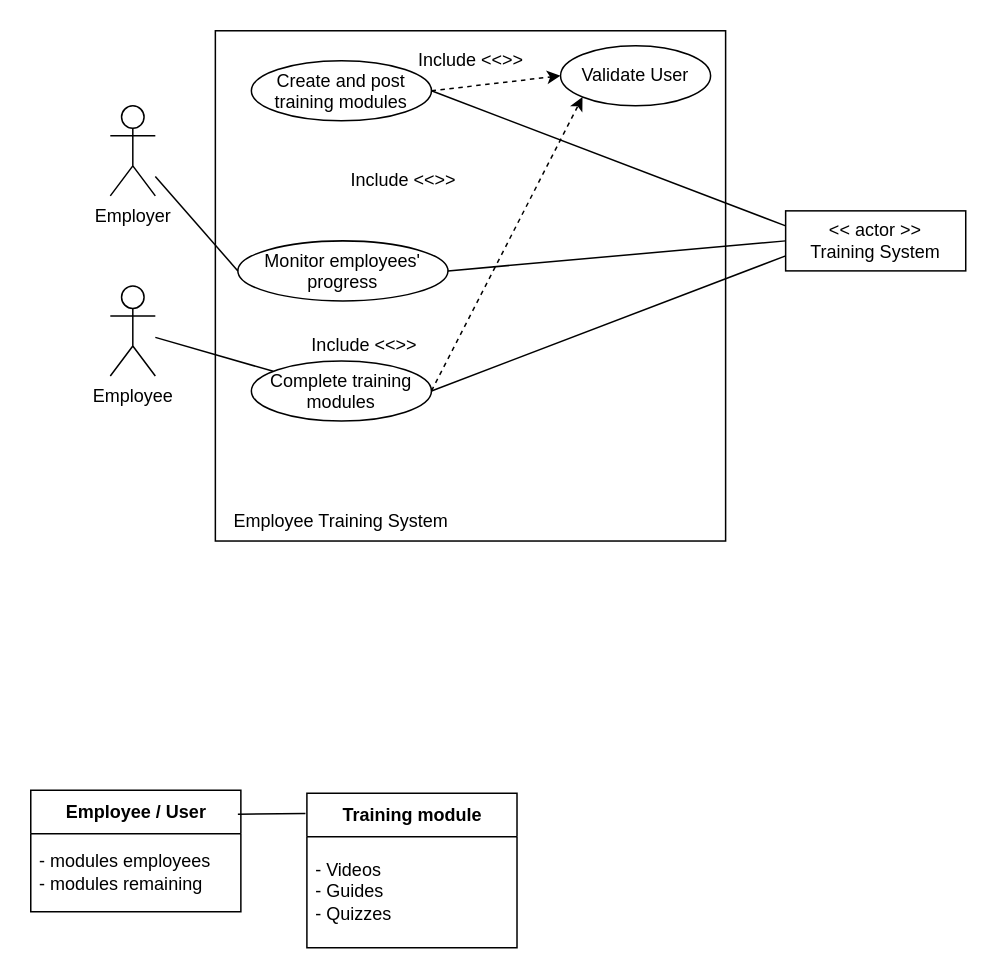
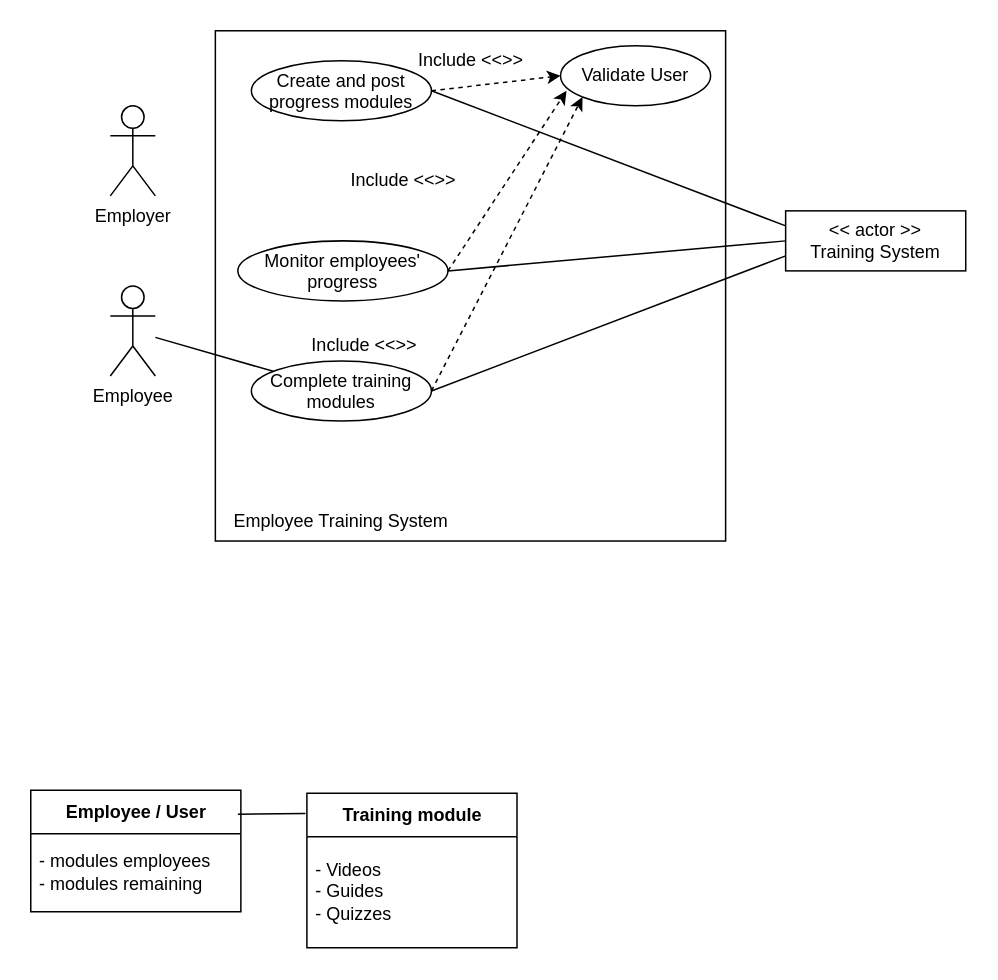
  <mxCell id="0" />
  <mxCell id="1" parent="0" />
  <mxCell id="2" value="" style="whiteSpace=wrap;html=1;aspect=fixed;" parent="1" vertex="1"><mxGeometry x="143" y="20" width="340" height="340" as="geometry" /></mxCell>
  <mxCell id="3" value="Employee Training System" style="text;html=1;strokeColor=none;fillColor=none;align=center;verticalAlign=middle;whiteSpace=wrap;rounded=0;" parent="1" vertex="1"><mxGeometry x="122" y="332" width="210" height="30" as="geometry" /></mxCell>
  <mxCell id="4" value="Employer" style="shape=umlActor;verticalLabelPosition=bottom;verticalAlign=top;html=1;outlineConnect=0;" parent="1" vertex="1"><mxGeometry x="73" y="70" width="30" height="60" as="geometry" /></mxCell>
  <mxCell id="5" value="" style="rounded=0;orthogonalLoop=1;jettySize=auto;html=1;endArrow=none;endFill=0;" parent="1" source="6" target="12" edge="1"><mxGeometry relative="1" as="geometry" /></mxCell>
  <mxCell id="6" value="Employee" style="shape=umlActor;verticalLabelPosition=bottom;verticalAlign=top;html=1;outlineConnect=0;" parent="1" vertex="1"><mxGeometry x="73" y="190" width="30" height="60" as="geometry" /></mxCell>
  <mxCell id="7" value="Validate User" style="ellipse;whiteSpace=wrap;html=1;" parent="1" vertex="1"><mxGeometry x="373" y="30" width="100" height="40" as="geometry" /></mxCell>
- <mxCell id="8" value="&lt;div&gt;&lt;span&gt;Create and post training modules&lt;/span&gt;&lt;/div&gt;" style="ellipse;whiteSpace=wrap;html=1;verticalAlign=top;align=center;" parent="1" vertex="1"><mxGeometry x="167" y="40" width="120" height="40" as="geometry" /></mxCell>
+ <mxCell id="8" value="&lt;div&gt;&lt;span&gt;Create and post progress modules&lt;/span&gt;&lt;/div&gt;" style="ellipse;whiteSpace=wrap;html=1;verticalAlign=top;align=center;" parent="1" vertex="1"><mxGeometry x="167" y="40" width="120" height="40" as="geometry" /></mxCell>
  <mxCell id="9" value="" style="endArrow=classic;dashed=1;html=1;rounded=0;entryX=0;entryY=0.5;entryDx=0;entryDy=0;exitX=1;exitY=0.5;exitDx=0;exitDy=0;endFill=1;" parent="1" source="8" target="7" edge="1"><mxGeometry width="50" height="50" relative="1" as="geometry"><mxPoint x="283" y="20" as="sourcePoint" /><mxPoint x="333" y="-30" as="targetPoint" /></mxGeometry></mxCell>
  <mxCell id="10" value="Monitor employees' progress" style="ellipse;whiteSpace=wrap;html=1;verticalAlign=top;" parent="1" vertex="1"><mxGeometry x="158" y="160" width="140" height="40" as="geometry" /></mxCell>
+ <mxCell id="11" value="" style="endArrow=classic;dashed=1;html=1;rounded=0;exitX=1;exitY=0.5;exitDx=0;exitDy=0;entryX=0.04;entryY=0.75;entryDx=0;entryDy=0;endFill=1;entryPerimeter=0;" parent="1" source="10" target="7" edge="1"><mxGeometry width="50" height="50" relative="1" as="geometry"><mxPoint x="393" y="150" as="sourcePoint" /><mxPoint x="373" y="50" as="targetPoint" /></mxGeometry></mxCell>
  <mxCell id="12" value="Complete training modules" style="ellipse;whiteSpace=wrap;html=1;verticalAlign=top;" parent="1" vertex="1"><mxGeometry x="167" y="240" width="120" height="40" as="geometry" /></mxCell>
  <mxCell id="13" value="" style="endArrow=classic;dashed=1;html=1;rounded=0;exitX=1;exitY=0.5;exitDx=0;exitDy=0;entryX=0;entryY=1;entryDx=0;entryDy=0;endFill=1;" parent="1" source="12" target="7" edge="1"><mxGeometry width="50" height="50" relative="1" as="geometry"><mxPoint x="343" y="250" as="sourcePoint" /><mxPoint x="373" y="50" as="targetPoint" /></mxGeometry></mxCell>
- <mxCell id="14" value="" style="elbow=horizontal;endArrow=none;html=1;rounded=0;entryX=0;entryY=0.5;entryDx=0;entryDy=0;endFill=0;" parent="1" source="4" target="10" edge="1"><mxGeometry width="50" height="50" relative="1" as="geometry"><mxPoint x="13" y="170" as="sourcePoint" /><mxPoint x="3" y="200" as="targetPoint" /></mxGeometry></mxCell>
  <mxCell id="15" value="&amp;lt;&amp;lt; actor &amp;gt;&amp;gt;&lt;br&gt;Training System" style="rounded=0;whiteSpace=wrap;html=1;" parent="1" vertex="1"><mxGeometry x="523" y="140" width="120" height="40" as="geometry" /></mxCell>
  <mxCell id="16" style="edgeStyle=orthogonalEdgeStyle;rounded=0;orthogonalLoop=1;jettySize=auto;html=1;exitX=0.5;exitY=1;exitDx=0;exitDy=0;" parent="1" source="15" target="15" edge="1"><mxGeometry relative="1" as="geometry" /></mxCell>
  <mxCell id="17" value="" style="endArrow=none;html=1;rounded=0;exitX=1;exitY=0.5;exitDx=0;exitDy=0;entryX=0;entryY=0.25;entryDx=0;entryDy=0;endFill=0;" parent="1" source="8" target="15" edge="1"><mxGeometry width="50" height="50" relative="1" as="geometry"><mxPoint x="383" y="180" as="sourcePoint" /><mxPoint x="433" y="130" as="targetPoint" /></mxGeometry></mxCell>
  <mxCell id="18" value="" style="endArrow=none;html=1;rounded=0;strokeColor=default;exitX=1;exitY=0.5;exitDx=0;exitDy=0;entryX=0;entryY=0.5;entryDx=0;entryDy=0;" parent="1" source="10" target="15" edge="1"><mxGeometry width="50" height="50" relative="1" as="geometry"><mxPoint x="403" y="300" as="sourcePoint" /><mxPoint x="453" y="250" as="targetPoint" /></mxGeometry></mxCell>
  <mxCell id="19" value="" style="endArrow=none;html=1;rounded=0;strokeColor=default;exitX=1;exitY=0.5;exitDx=0;exitDy=0;entryX=0;entryY=0.75;entryDx=0;entryDy=0;" parent="1" source="12" target="15" edge="1"><mxGeometry width="50" height="50" relative="1" as="geometry"><mxPoint x="413" y="310" as="sourcePoint" /><mxPoint x="463" y="260" as="targetPoint" /></mxGeometry></mxCell>
  <mxCell id="20" value="Include &amp;lt;&amp;lt;&amp;gt;&amp;gt;" style="text;html=1;align=center;verticalAlign=middle;resizable=0;points=[];autosize=1;strokeColor=none;fillColor=none;" parent="1" vertex="1"><mxGeometry x="268" y="30" width="90" height="20" as="geometry" /></mxCell>
  <mxCell id="21" value="Include &amp;lt;&amp;lt;&amp;gt;&amp;gt;" style="text;html=1;align=center;verticalAlign=middle;resizable=0;points=[];autosize=1;strokeColor=none;fillColor=none;" parent="1" vertex="1"><mxGeometry x="223" y="110" width="90" height="20" as="geometry" /></mxCell>
  <mxCell id="22" value="Include &amp;lt;&amp;lt;&amp;gt;&amp;gt;" style="text;html=1;align=center;verticalAlign=middle;resizable=0;points=[];autosize=1;strokeColor=none;fillColor=none;" parent="1" vertex="1"><mxGeometry x="197" y="220" width="90" height="20" as="geometry" /></mxCell>
  <mxCell id="23" value="Employee / User" style="swimlane;fontStyle=1;align=center;verticalAlign=middle;childLayout=stackLayout;horizontal=1;startSize=29;horizontalStack=0;resizeParent=1;resizeParentMax=0;resizeLast=0;collapsible=0;marginBottom=0;html=1;" vertex="1" parent="1"><mxGeometry x="20" y="526" width="140" height="81" as="geometry" /></mxCell>
  <mxCell id="24" value="- modules employees&lt;br&gt;- modules remaining" style="text;html=1;strokeColor=none;fillColor=none;align=left;verticalAlign=middle;spacingLeft=4;spacingRight=4;overflow=hidden;rotatable=0;points=[[0,0.5],[1,0.5]];portConstraint=eastwest;" vertex="1" parent="23"><mxGeometry y="29" width="140" height="52" as="geometry" /></mxCell>
  <mxCell id="25" value="Training module" style="swimlane;fontStyle=1;align=center;verticalAlign=middle;childLayout=stackLayout;horizontal=1;startSize=29;horizontalStack=0;resizeParent=1;resizeParentMax=0;resizeLast=0;collapsible=0;marginBottom=0;html=1;" vertex="1" parent="1"><mxGeometry x="204" y="528" width="140" height="103" as="geometry" /></mxCell>
  <mxCell id="26" value="- Videos&lt;br&gt;- Guides&lt;br&gt;- Quizzes" style="text;html=1;strokeColor=none;fillColor=none;align=left;verticalAlign=middle;spacingLeft=4;spacingRight=4;overflow=hidden;rotatable=0;points=[[0,0.5],[1,0.5]];portConstraint=eastwest;" vertex="1" parent="25"><mxGeometry y="29" width="140" height="74" as="geometry" /></mxCell>
  <mxCell id="27" value="" style="endArrow=none;html=1;rounded=0;strokeColor=default;entryX=-0.007;entryY=0.131;entryDx=0;entryDy=0;entryPerimeter=0;" edge="1" parent="1" target="25"><mxGeometry width="50" height="50" relative="1" as="geometry"><mxPoint x="158" y="542" as="sourcePoint" /><mxPoint x="172" y="445" as="targetPoint" /></mxGeometry></mxCell>
